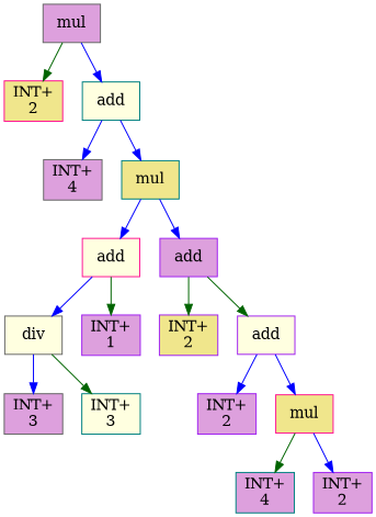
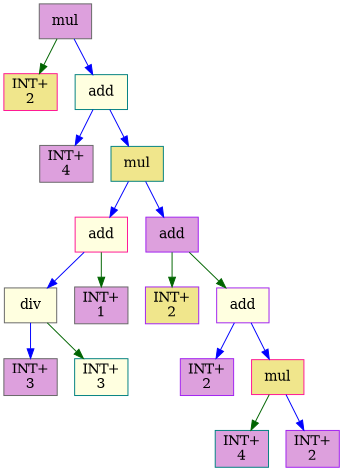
  digraph {
    node [shape=box style=filled fillcolor=plum color=gray40]
    edge [color=blue]
    n1 [label=mul]
    n2 [label="INT+\n2" fillcolor=khaki color=deeppink]
    n3 [label=add fillcolor=lightyellow color=teal]
    n4 [label="INT+\n4"]
    n5 [label=mul fillcolor=khaki color=teal]
    n6 [label=add fillcolor=lightyellow color=deeppink]
    n7 [label=add color=purple]
    n8 [label=div fillcolor=lightyellow]
-   n9 [label="INT+\n1" color=purple]
+   n9 [label="INT+\n1"]
    n10 [label="INT+\n3"]
    n11 [label="INT+\n3" fillcolor=lightyellow color=teal]
    n12 [label="INT+\n2" fillcolor=khaki color=purple]
    n13 [label=add fillcolor=lightyellow color=purple]
    n14 [label="INT+\n2" color=purple]
    n15 [label=mul fillcolor=khaki color=deeppink]
    n16 [label="INT+\n4" color=teal]
    n17 [label="INT+\n2" color=purple]
    n1 -> n2 [color=darkgreen]
    n1 -> n3
    n3 -> n4
    n3 -> n5
    n5 -> n6
    n5 -> n7
    n6 -> n8
    n6 -> n9 [color=darkgreen]
    n7 -> n12 [color=darkgreen]
    n7 -> n13 [color=darkgreen]
    n8 -> n10
    n8 -> n11 [color=darkgreen]
    n13 -> n14
    n13 -> n15
    n15 -> n16 [color=darkgreen]
    n15 -> n17
  }
